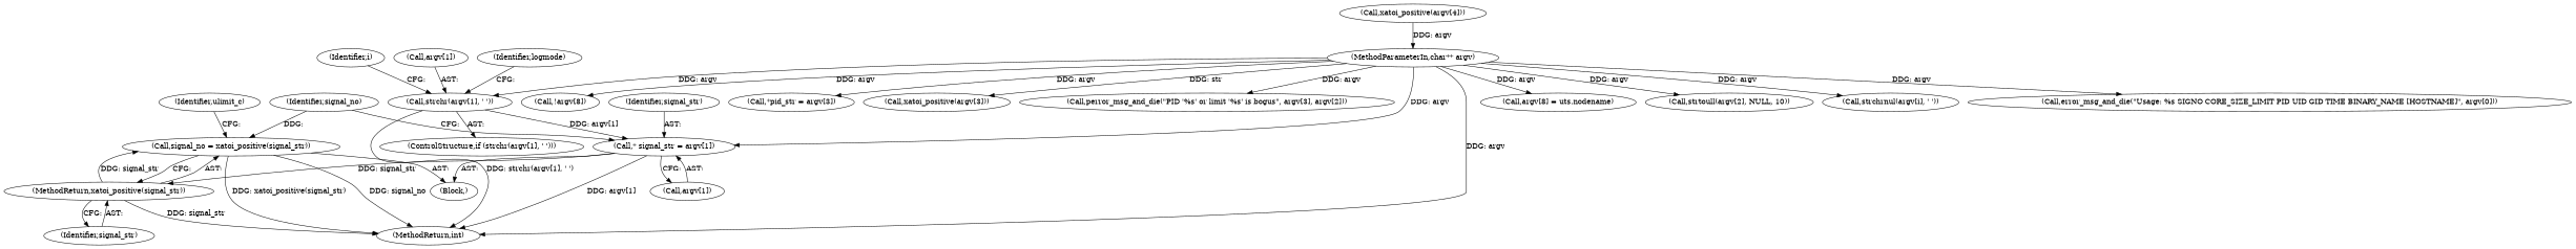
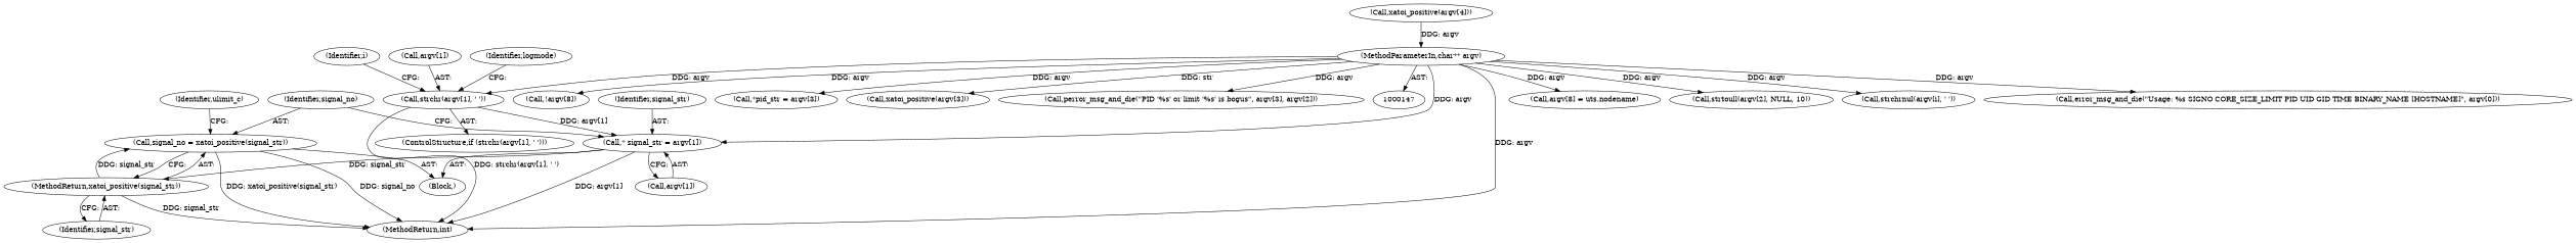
  digraph {
    n1 [label="(Call,signal_no = xatoi_positive(signal_str))"]
    n2 [label="(MethodReturn,xatoi_positive(signal_str))"]
    n3 [label="(MethodReturn,int)"]
    n4 [label="(Block,)"]
    n5 [label="(Identifier,signal_str)"]
    n6 [label="(Call,* signal_str = argv[1])"]
    n7 [label="(Call,argv[1])"]
    n8 [label="(Call,strchr(argv[1], ' '))"]
    n9 [label="(ControlStructure,if (strchr(argv[1], ' ')))"]
    n10 [label="(MethodParameterIn,char** argv)"]
    n11 [label="(Call,argv[8] = uts.nodename)"]
    n12 [label="(Call,strtoull(argv[2], NULL, 10))"]
    n13 [label="(Call,strchrnul(argv[i], ' '))"]
    n14 [label="(Call,error_msg_and_die(\"Usage: %s SIGNO CORE_SIZE_LIMIT PID UID GID TIME BINARY_NAME [HOSTNAME]\", argv[0]))"]
    n15 [label="(Call,!argv[8])"]
    n16 [label="(Call,*pid_str = argv[3])"]
    n17 [label="(Call,xatoi_positive(argv[3]))"]
    n18 [label="(Call,perror_msg_and_die(\"PID '%s' or limit '%s' is bogus\", argv[3], argv[2]))"]
+   1000147
    n20 [label="(Call,xatoi_positive(argv[4]))"]
    n21 [label="(Identifier,i)"]
    n22 [label="(Call,argv[1])"]
    n23 [label="(Identifier,ulimit_c)"]
    n24 [label="(Identifier,signal_no)"]
    n25 [label="(Identifier,logmode)"]
    n26 [label="(Identifier,signal_str)"]
    n1 -> n2 [label="CFG: "]
    n1 -> n3 [label="DDG: signal_no"]
    n1 -> n3 [label="DDG: xatoi_positive(signal_str)"]
    n1 -> n4 [label="AST: "]
    n2 -> n1 [label="AST: "]
    n2 -> n1 [label="DDG: signal_str"]
    n2 -> n3 [label="DDG: signal_str"]
    n2 -> n5 [label="CFG: "]
    n5 -> n2 [label="AST: "]
    n6 -> n2 [label="DDG: signal_str"]
    n6 -> n3 [label="DDG: argv[1]"]
    n6 -> n4 [label="AST: "]
    n6 -> n7 [label="CFG: "]
    n7 -> n6 [label="AST: "]
    n8 -> n3 [label="DDG: strchr(argv[1], ' ')"]
    n8 -> n6 [label="DDG: argv[1]"]
    n8 -> n9 [label="AST: "]
    n10 -> n3 [label="DDG: argv"]
    n10 -> n6 [label="DDG: argv"]
    n10 -> n8 [label="DDG: argv"]
    n10 -> n11 [label="DDG: argv"]
    n10 -> n12 [label="DDG: argv"]
    n10 -> n13 [label="DDG: argv"]
    n10 -> n14 [label="DDG: argv"]
    n10 -> n15 [label="DDG: argv"]
    n10 -> n16 [label="DDG: argv"]
    n10 -> n17 [label="DDG: str"]
    n10 -> n18 [label="DDG: argv"]
+   n10 -> 1000147 [label="AST: "]
    n20 -> n10 [label="DDG: argv"]
    n21 -> n8 [label="CFG: "]
    n22 -> n8 [label="AST: "]
    n23 -> n1 [label="CFG: "]
-   n24 -> n1 [label="DDG: "]
+   n24 -> n1 [label="AST: "]
    n24 -> n6 [label="CFG: "]
    n25 -> n8 [label="CFG: "]
    n26 -> n6 [label="AST: "]
  }
